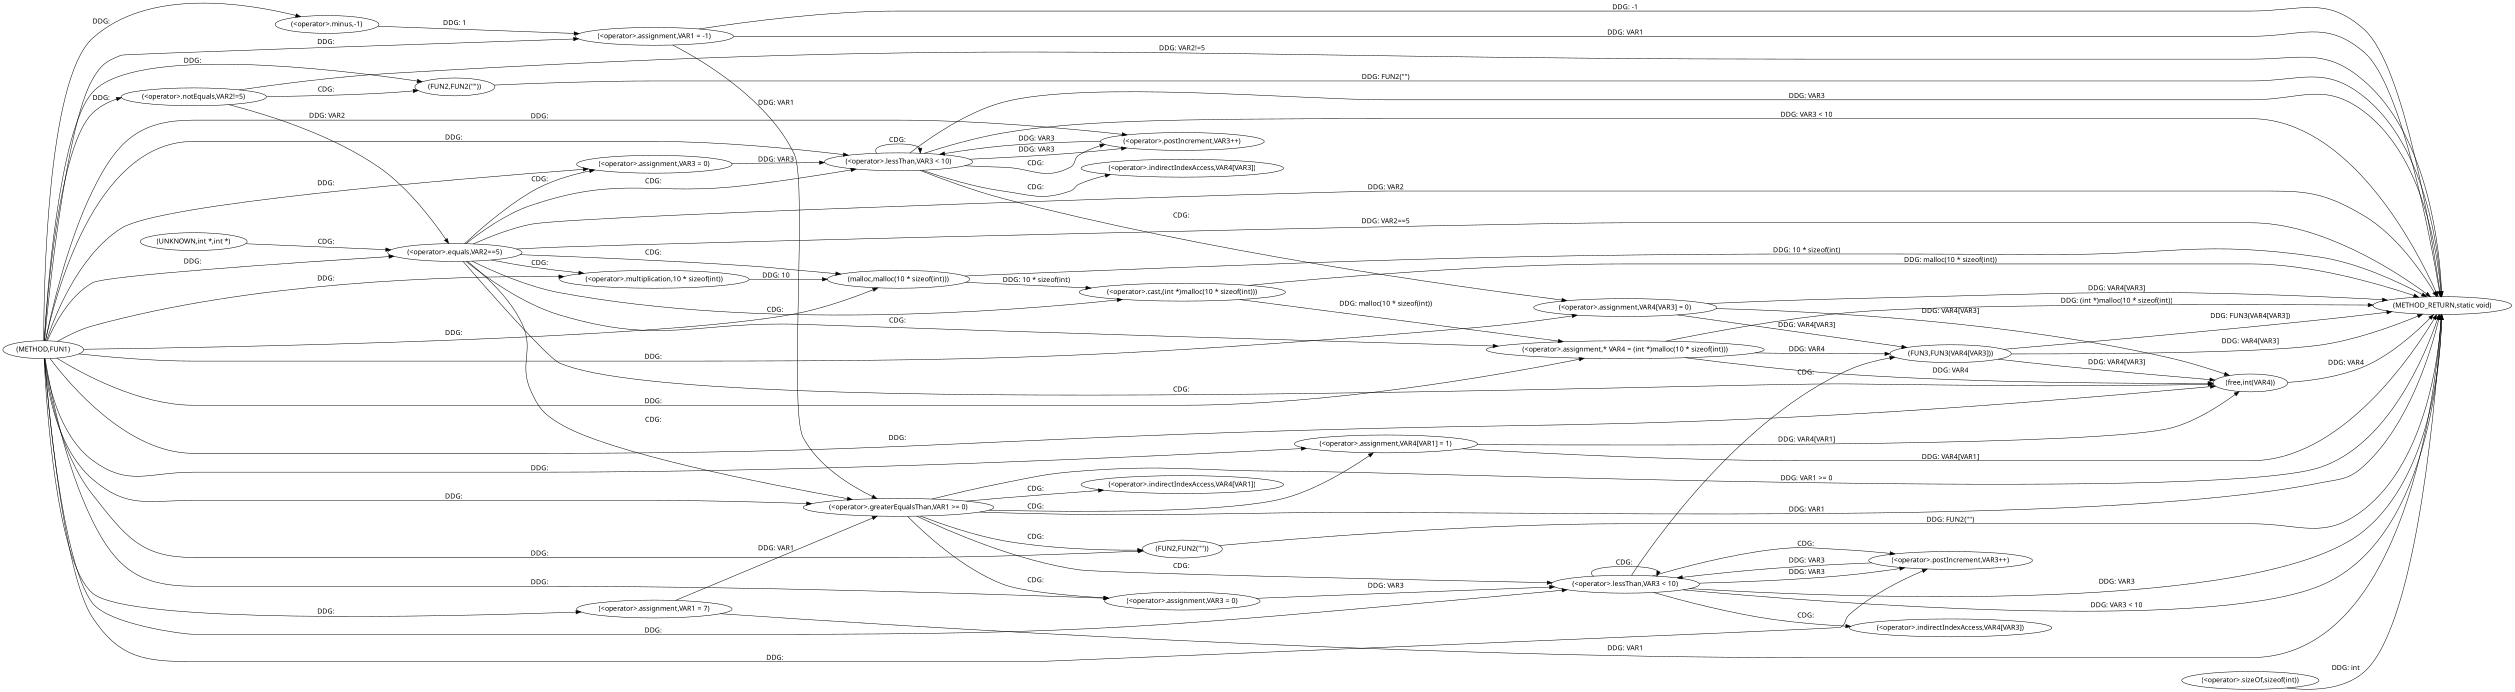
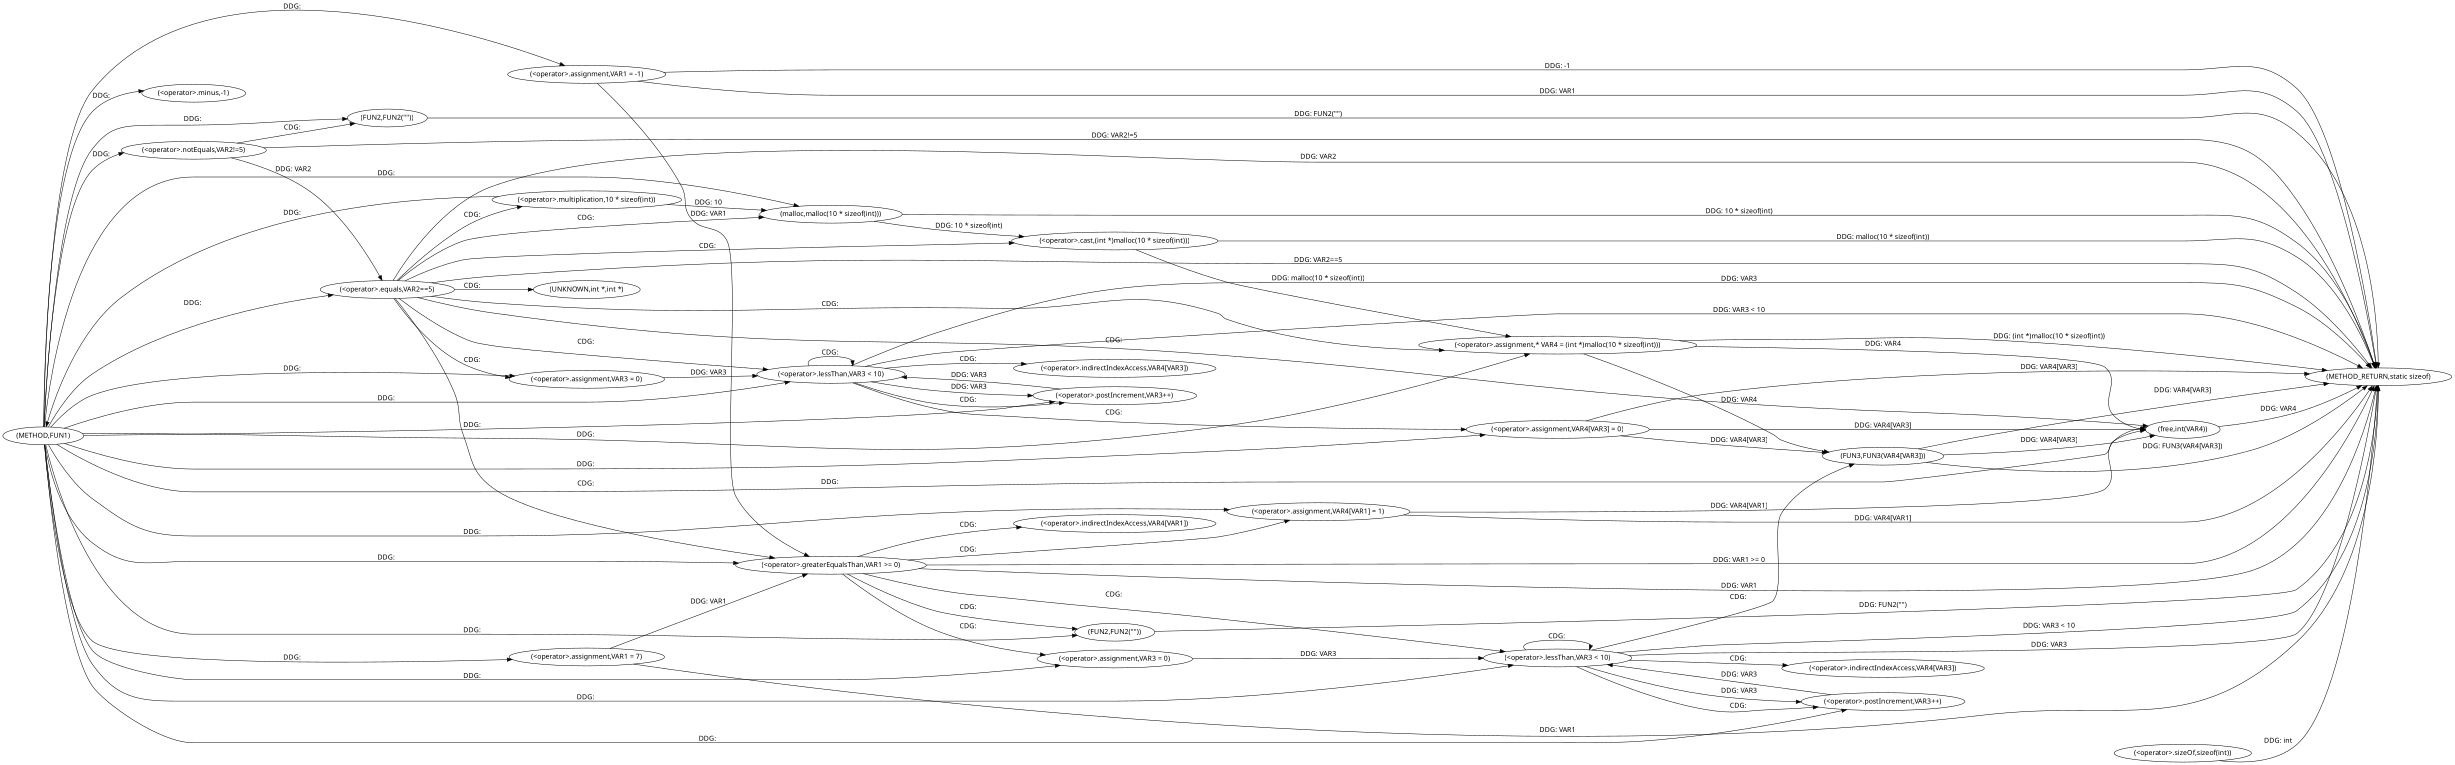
  digraph {
    fontname="Noto Sans"
    rankdir=LR
    node [fontname="Noto Sans"]
    edge [fontname="Noto Sans"]
    n1 [label="(METHOD,FUN1)"]
    n2 [label="(<operator>.assignment,VAR1 = -1)"]
    n3 [label="(<operator>.minus,-1)"]
    n4 [label="(<operator>.notEquals,VAR2!=5)"]
    n5 [label="(FUN2,FUN2(\"\"))"]
    n6 [label="(<operator>.assignment,VAR1 = 7)"]
    n7 [label="(<operator>.equals,VAR2==5)"]
    n8 [label="(<operator>.assignment,* VAR4 = (int *)malloc(10 * sizeof(int)))"]
    n9 [label="(<operator>.multiplication,10 * sizeof(int))"]
    n10 [label="(<operator>.assignment,VAR3 = 0)"]
    n11 [label="(<operator>.lessThan,VAR3 < 10)"]
    n12 [label="(<operator>.postIncrement,VAR3++)"]
    n13 [label="(<operator>.assignment,VAR4[VAR3] = 0)"]
    n14 [label="(<operator>.greaterEqualsThan,VAR1 >= 0)"]
    n15 [label="(<operator>.assignment,VAR4[VAR1] = 1)"]
    n16 [label="(<operator>.assignment,VAR3 = 0)"]
    n17 [label="(<operator>.lessThan,VAR3 < 10)"]
    n18 [label="(<operator>.postIncrement,VAR3++)"]
    n19 [label="(FUN2,FUN2(\"\"))"]
    n20 [label="(free,int(VAR4))"]
    n21 [label="(malloc,malloc(10 * sizeof(int)))"]
-   n22 [label="(METHOD_RETURN,static void)"]
+   n22 [label="(METHOD_RETURN,static sizeof)"]
    n23 [label="(<operator>.cast,(int *)malloc(10 * sizeof(int)))"]
    n24 [label="(UNKNOWN,int *,int *)"]
    n25 [label="(FUN3,FUN3(VAR4[VAR3]))"]
    n26 [label="(<operator>.sizeOf,sizeof(int))"]
    n27 [label="(<operator>.indirectIndexAccess,VAR4[VAR3])"]
    n28 [label="(<operator>.indirectIndexAccess,VAR4[VAR1])"]
    n29 [label="(<operator>.indirectIndexAccess,VAR4[VAR3])"]
    n1 -> n2 [label="DDG: "]
    n1 -> n3 [label="DDG: "]
    n1 -> n4 [label="DDG: "]
    n1 -> n5 [label="DDG: "]
    n1 -> n6 [label="DDG: "]
    n1 -> n7 [label="DDG: "]
    n1 -> n8 [label="DDG: "]
-   n1 -> n9 [label="DDG: "]
+   n9 -> n1 [label="DDG: "]
    n1 -> n10 [label="DDG: "]
    n1 -> n11 [label="DDG: "]
    n1 -> n12 [label="DDG: "]
    n1 -> n13 [label="DDG: "]
    n1 -> n14 [label="DDG: "]
    n1 -> n15 [label="DDG: "]
    n1 -> n16 [label="DDG: "]
    n1 -> n17 [label="DDG: "]
    n1 -> n18 [label="DDG: "]
    n1 -> n19 [label="DDG: "]
    n1 -> n20 [label="DDG: "]
    n1 -> n21 [label="DDG: "]
    n2 -> n14 [label="DDG: VAR1"]
    n2 -> n22 [label="DDG: -1"]
    n2 -> n22 [label="DDG: VAR1"]
-   n3 -> n2 [label="DDG: 1"]
    n4 -> n5 [label="CDG: "]
    n4 -> n7 [label="DDG: VAR2"]
    n4 -> n22 [label="DDG: VAR2!=5"]
    n5 -> n22 [label="DDG: FUN2(\"\")"]
    n6 -> n14 [label="DDG: VAR1"]
    n6 -> n22 [label="DDG: VAR1"]
    n7 -> n8 [label="CDG: "]
    n7 -> n9 [label="CDG: "]
    n7 -> n10 [label="CDG: "]
    n7 -> n11 [label="CDG: "]
    n7 -> n14 [label="CDG: "]
    n7 -> n20 [label="CDG: "]
    n7 -> n21 [label="CDG: "]
    n7 -> n22 [label="DDG: VAR2"]
    n7 -> n22 [label="DDG: VAR2==5"]
    n7 -> n23 [label="CDG: "]
-   n24 -> n7 [label="CDG: "]
+   n7 -> n24 [label="CDG: "]
    n8 -> n20 [label="DDG: VAR4"]
    n8 -> n22 [label="DDG: (int *)malloc(10 * sizeof(int))"]
    n8 -> n25 [label="DDG: VAR4"]
    n9 -> n21 [label="DDG: 10"]
    n10 -> n11 [label="DDG: VAR3"]
    n11 -> n11 [label="CDG: "]
    n11 -> n12 [label="DDG: VAR3"]
    n11 -> n12 [label="CDG: "]
    n11 -> n13 [label="CDG: "]
    n11 -> n22 [label="DDG: VAR3"]
    n11 -> n22 [label="DDG: VAR3 < 10"]
    n11 -> n27 [label="CDG: "]
    n12 -> n11 [label="DDG: VAR3"]
    n13 -> n20 [label="DDG: VAR4[VAR3]"]
    n13 -> n22 [label="DDG: VAR4[VAR3]"]
    n13 -> n25 [label="DDG: VAR4[VAR3]"]
    n14 -> n15 [label="CDG: "]
    n14 -> n16 [label="CDG: "]
    n14 -> n17 [label="CDG: "]
    n14 -> n19 [label="CDG: "]
    n14 -> n22 [label="DDG: VAR1 >= 0"]
    n14 -> n22 [label="DDG: VAR1"]
    n14 -> n28 [label="CDG: "]
    n15 -> n20 [label="DDG: VAR4[VAR1]"]
    n15 -> n22 [label="DDG: VAR4[VAR1]"]
    n16 -> n17 [label="DDG: VAR3"]
    n17 -> n17 [label="CDG: "]
    n17 -> n18 [label="DDG: VAR3"]
    n17 -> n18 [label="CDG: "]
    n17 -> n22 [label="DDG: VAR3"]
    n17 -> n22 [label="DDG: VAR3 < 10"]
    n17 -> n25 [label="CDG: "]
    n17 -> n29 [label="CDG: "]
    n18 -> n17 [label="DDG: VAR3"]
    n19 -> n22 [label="DDG: FUN2(\"\")"]
    n20 -> n22 [label="DDG: VAR4"]
    n21 -> n22 [label="DDG: 10 * sizeof(int)"]
    n21 -> n23 [label="DDG: 10 * sizeof(int)"]
    n23 -> n8 [label="DDG: malloc(10 * sizeof(int))"]
    n23 -> n22 [label="DDG: malloc(10 * sizeof(int))"]
    n25 -> n20 [label="DDG: VAR4[VAR3]"]
    n25 -> n22 [label="DDG: VAR4[VAR3]"]
    n25 -> n22 [label="DDG: FUN3(VAR4[VAR3])"]
    n26 -> n22 [label="DDG: int"]
  }
